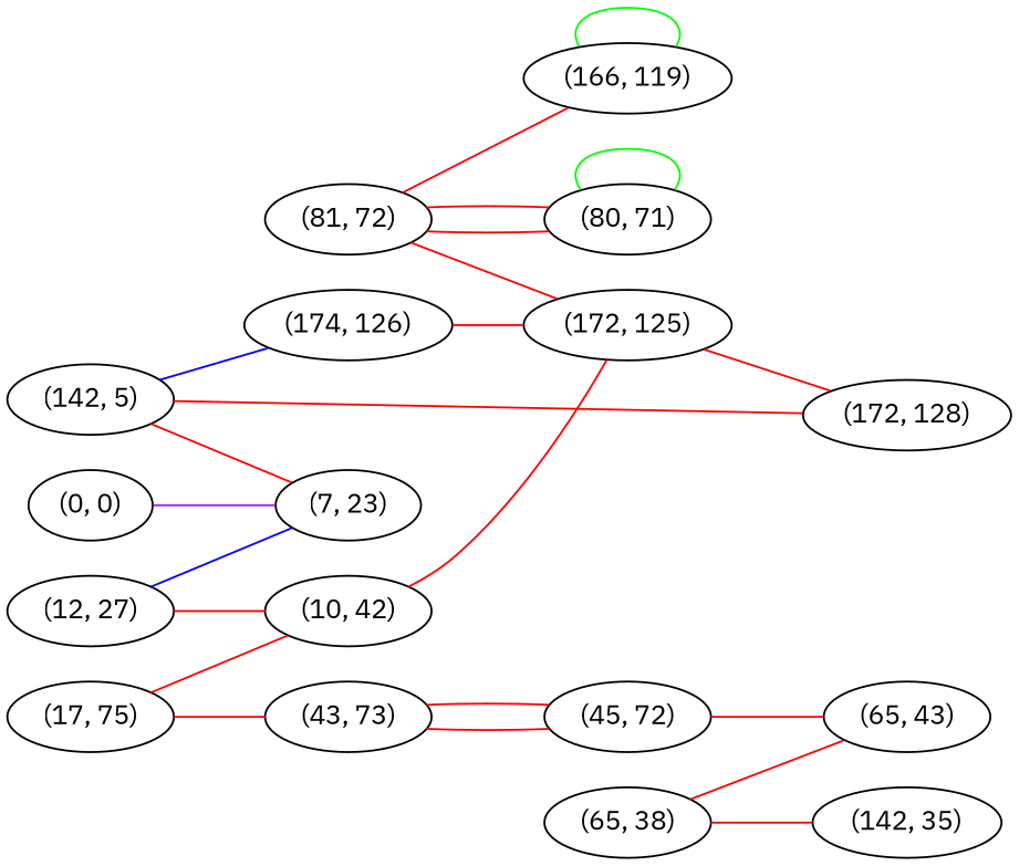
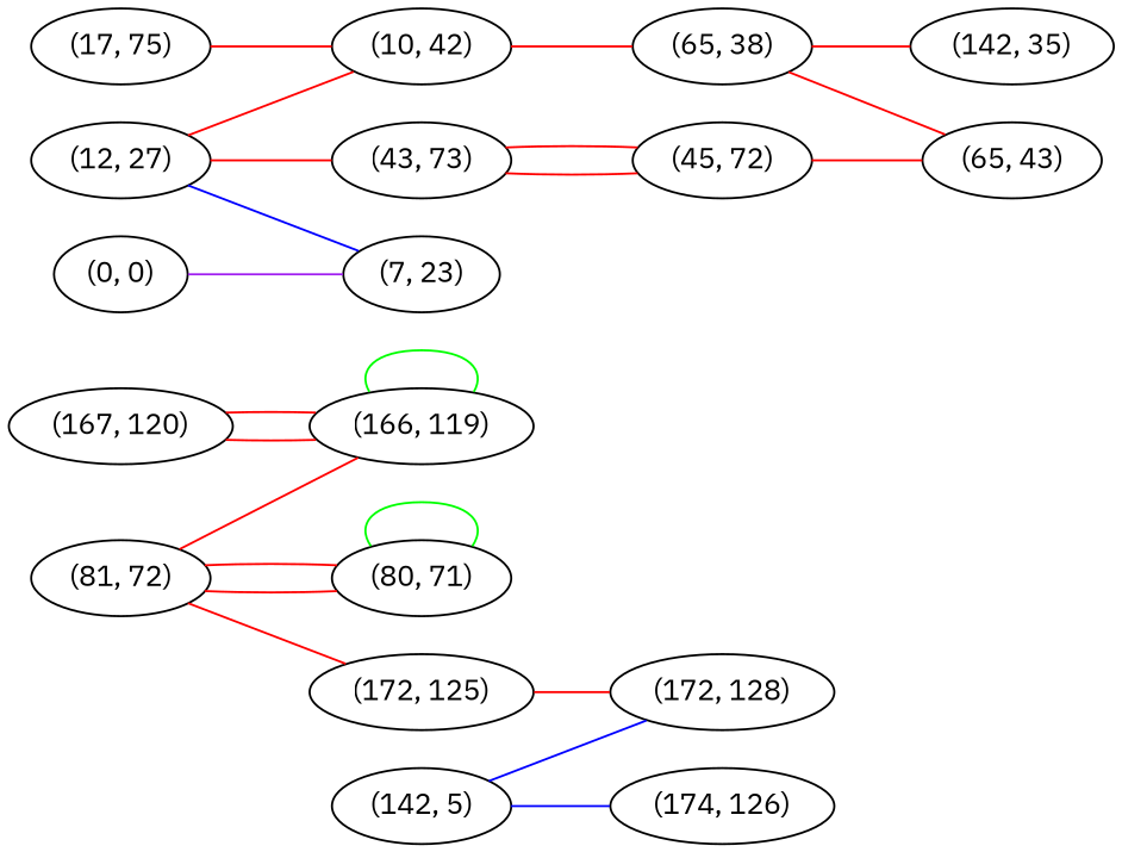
  graph {
    fontname="IBM Plex Sans"
    rankdir=LR
    node [fontname="IBM Plex Sans"]
    edge [color=red fontname="IBM Plex Sans" weight=1]
    "(81, 72)"
    "(166, 119)"
    "(80, 71)"
    "(172, 125)"
    "(17, 75)"
    "(10, 42)"
    "(43, 73)"
    "(65, 38)"
    "(45, 72)"
    "(142, 5)"
    "(174, 126)"
    "(172, 128)"
    "(7, 23)"
    "(12, 27)"
    "(142, 35)"
    "(65, 43)"
+   "(167, 120)"
    "(0, 0)"
    "(81, 72)" -- "(166, 119)"
    "(81, 72)" -- "(80, 71)"
    "(81, 72)" -- "(80, 71)"
    "(81, 72)" -- "(172, 125)"
    "(166, 119)" -- "(166, 119)" [color=green weight=2]
    "(80, 71)" -- "(80, 71)" [color=green weight=2]
    "(172, 125)" -- "(172, 128)"
    "(17, 75)" -- "(10, 42)"
-   "(17, 75)" -- "(43, 73)"
-   "(10, 42)" -- "(172, 125)"
+   "(12, 27)" -- "(43, 73)"
+   "(10, 42)" -- "(65, 38)"
    "(43, 73)" -- "(45, 72)"
    "(43, 73)" -- "(45, 72)"
    "(65, 38)" -- "(142, 35)"
    "(65, 38)" -- "(65, 43)"
    "(45, 72)" -- "(65, 43)"
    "(142, 5)" -- "(174, 126)" [color=blue weight=3]
-   "(142, 5)" -- "(172, 128)" [weight=3]
-   "(142, 5)" -- "(7, 23)"
-   "(174, 126)" -- "(172, 125)"
+   "(142, 5)" -- "(172, 128)" [color=blue weight=3]
    "(12, 27)" -- "(10, 42)"
    "(12, 27)" -- "(7, 23)" [color=blue weight=3]
+   "(167, 120)" -- "(166, 119)"
+   "(167, 120)" -- "(166, 119)"
    "(0, 0)" -- "(7, 23)" [color=purple weight=4]
  }
